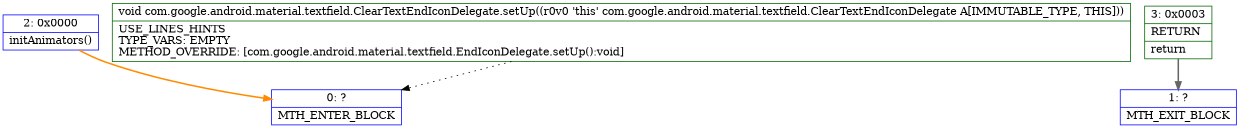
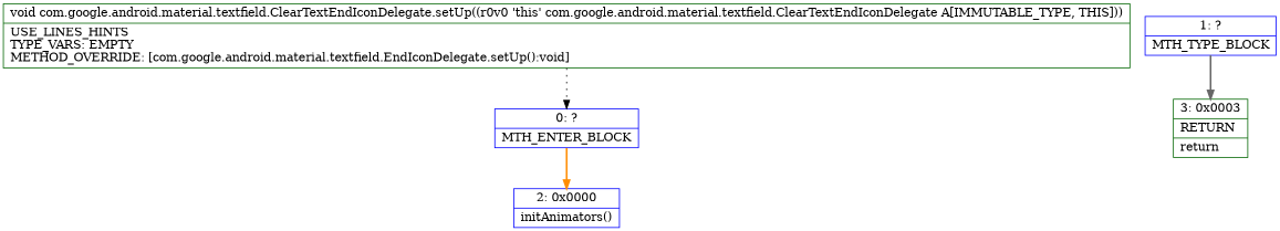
  digraph {
    node [color=blue shape=record]
    edge [style=bold]
    n1 [label="{0\:\ ?|MTH_ENTER_BLOCK\l}"]
    n2 [label="{2\:\ 0x0000|initAnimators()\l}"]
    n3 [color=darkgreen label="{3\:\ 0x0003|RETURN\l|return\l}"]
-   n4 [label="{1\:\ ?|MTH_EXIT_BLOCK\l}"]
+   n4 [label="{1\:\ ?|MTH_TYPE_BLOCK\l}"]
    n5 [color=darkgreen label="{void com.google.android.material.textfield.ClearTextEndIconDelegate.setUp((r0v0 'this' com.google.android.material.textfield.ClearTextEndIconDelegate A[IMMUTABLE_TYPE, THIS]))  | USE_LINES_HINTS\lTYPE_VARS: EMPTY\lMETHOD_OVERRIDE: [com.google.android.material.textfield.EndIconDelegate.setUp():void]\l}"]
-   n2 -> n1 [color=darkorange]
-   n3 -> n4 [color=gray40]
+   n1 -> n2 [color=darkorange]
+   n4 -> n3 [color=gray40]
    n5 -> n1 [color=black style=dotted]
  }
